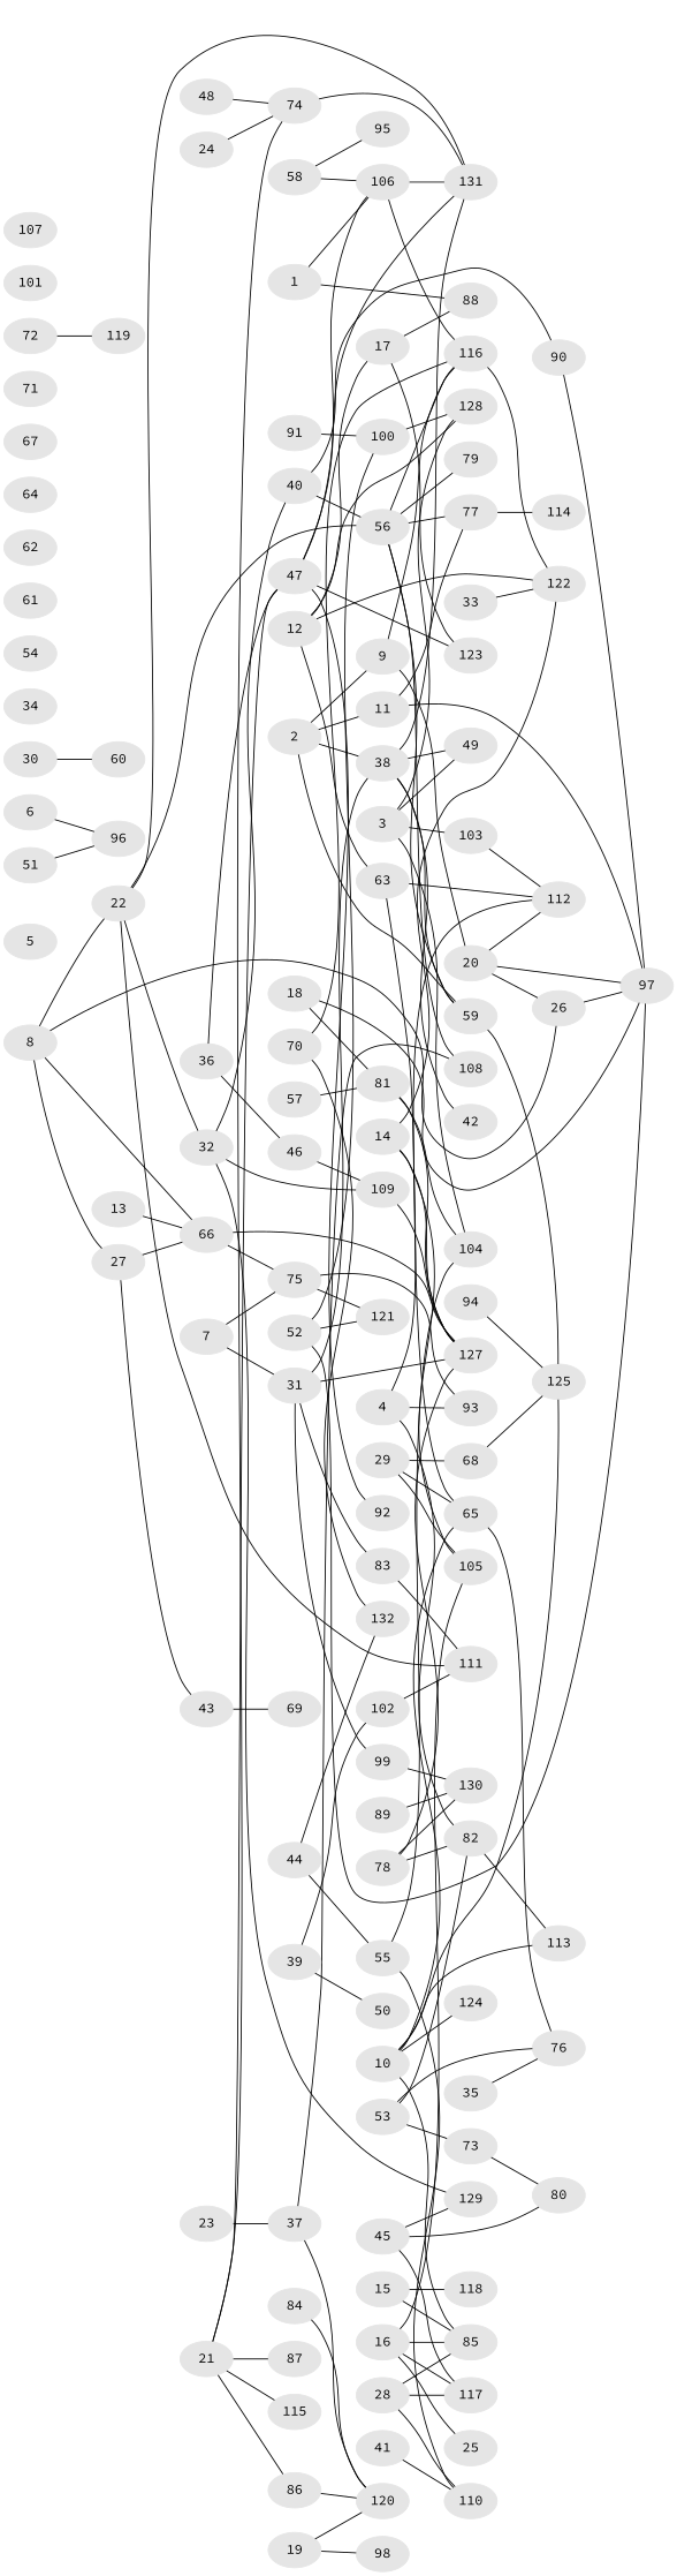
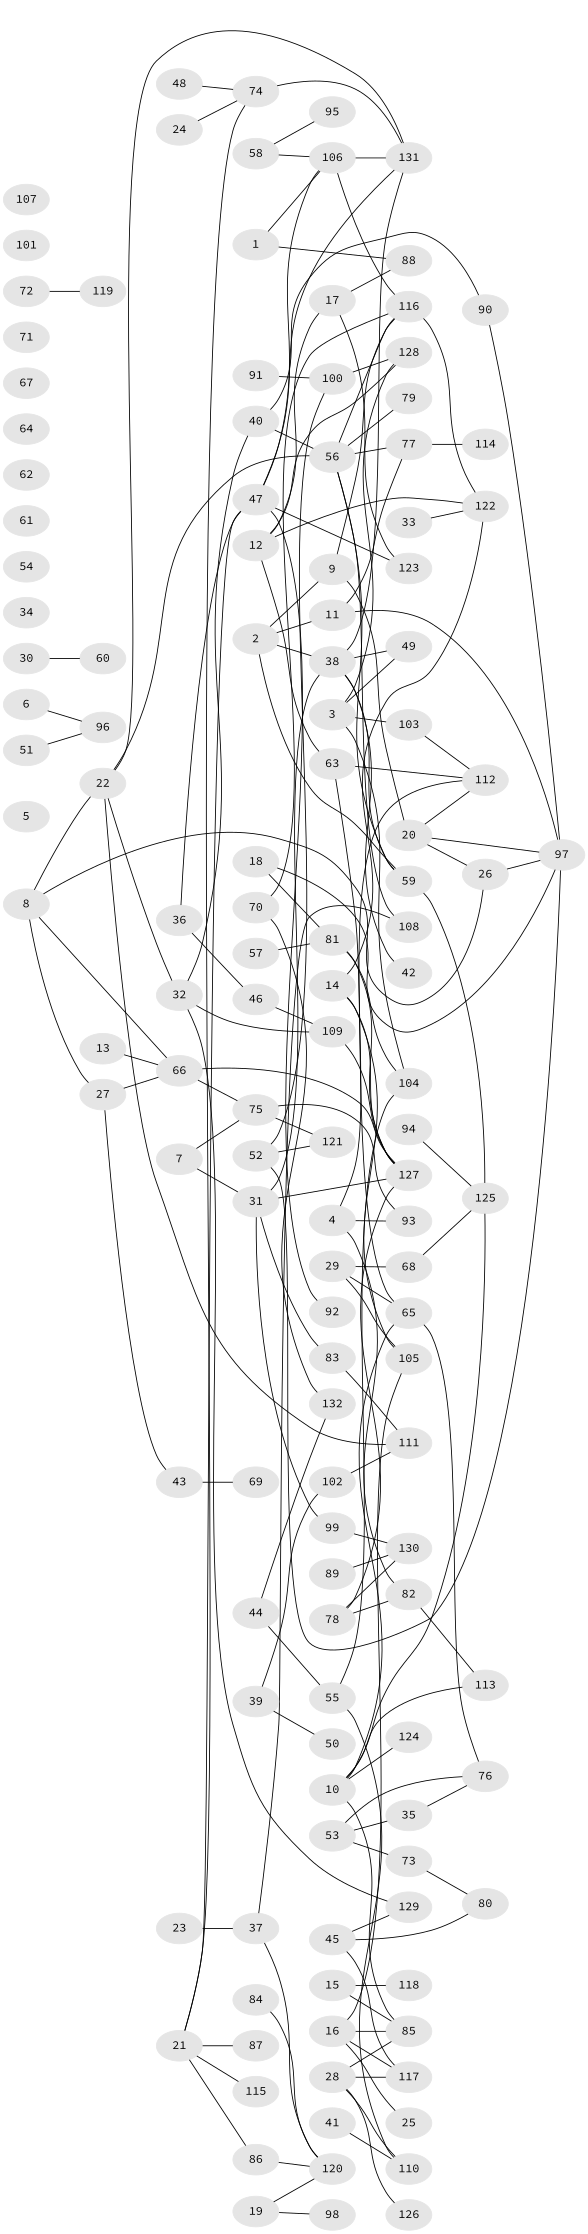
  graph {
    fontname="Source Code Pro"
    rankdir=LR
    node [color=gray90 fontname="Source Code Pro" style=filled]
    edge [fontname="Source Code Pro"]
    1
    88
    106
    116
    131
    2
    9
    11
    38
    59
    20
    77
    97
    49
    42
    125
    3
    103
    104
    128
    112
    4
    82
    93
    113
    5
    6
    96
    7
    31
    75
    127
    83
    99
    121
    8
    22
    26
    27
    66
    32
    56
    111
    43
    122
    10
    65
    85
    124
    76
    114
    12
    17
    63
    123
    13
    14
    105
    15
    118
    16
    25
    117
    18
    81
    19
    98
    120
    21
    47
    74
    86
    87
    115
    92
    40
    109
    129
    108
    79
    23
    37
    24
    69
    28
    110
+   126
    29
    68
    30
    60
    130
    90
    33
    34
    35
    36
    46
    39
    50
    102
    41
    44
    55
    132
    45
    80
    48
    51
    52
    100
    53
    73
    54
    57
    58
    95
    61
    62
    64
    67
    70
    71
    72
    119
    78
    84
    89
    91
    94
    101
    107
    1 -- 88
    1 -- 106
    106 -- 116
    106 -- 131
    116 -- 122
    2 -- 9
    2 -- 11
    2 -- 38
    2 -- 59
    9 -- 116
    9 -- 20
    11 -- 77
    11 -- 97
    38 -- 131
    38 -- 59
    38 -- 49
    38 -- 42
    59 -- 125
    20 -- 97
    20 -- 112
    20 -- 26
    77 -- 114
    3 -- 49
    3 -- 103
    3 -- 104
    3 -- 128
    103 -- 112
    4 -- 112
    4 -- 82
    4 -- 93
    82 -- 113
    6 -- 96
    7 -- 31
    7 -- 75
    31 -- 38
    31 -- 127
    31 -- 83
    31 -- 99
    75 -- 93
    75 -- 121
    83 -- 111
    99 -- 130
    8 -- 22
    8 -- 26
    8 -- 27
    8 -- 66
    22 -- 131
    22 -- 32
    22 -- 56
    22 -- 111
    26 -- 97
    27 -- 66
    27 -- 43
    66 -- 75
    66 -- 127
    32 -- 40
    32 -- 109
    32 -- 129
    56 -- 116
    56 -- 59
    56 -- 77
    56 -- 108
    56 -- 79
    43 -- 69
    10 -- 125
    10 -- 113
    10 -- 65
    10 -- 85
    10 -- 124
    65 -- 76
    12 -- 128
    12 -- 122
    12 -- 17
    12 -- 63
    17 -- 88
    17 -- 123
    63 -- 112
    63 -- 65
    13 -- 66
    14 -- 127
    14 -- 122
    14 -- 105
    15 -- 85
    15 -- 118
    16 -- 85
    16 -- 105
    16 -- 25
    16 -- 117
    18 -- 97
    18 -- 81
    81 -- 104
    81 -- 127
    19 -- 98
    19 -- 120
    21 -- 47
    21 -- 74
    21 -- 86
    21 -- 87
    21 -- 115
    47 -- 106
    47 -- 131
    47 -- 123
    47 -- 92
    74 -- 131
    86 -- 120
    40 -- 56
    40 -- 90
    109 -- 127
    23 -- 37
    37 -- 120
    37 -- 108
    24 -- 74
    28 -- 85
    28 -- 117
    28 -- 110
+   28 -- 126
    29 -- 65
    29 -- 105
    29 -- 68
    68 -- 125
    30 -- 60
    90 -- 97
    33 -- 122
    35 -- 76
    36 -- 47
    36 -- 46
    46 -- 109
    39 -- 50
    39 -- 102
    102 -- 111
    41 -- 110
    44 -- 55
    44 -- 132
    55 -- 104
    55 -- 110
    45 -- 117
    45 -- 129
    45 -- 80
    48 -- 74
    51 -- 96
    52 -- 97
    52 -- 121
    52 -- 100
    100 -- 128
-   53 -- 82
+   53 -- 35
    53 -- 76
    53 -- 73
    73 -- 80
    57 -- 81
    58 -- 106
    58 -- 95
    70 -- 116
    70 -- 132
    72 -- 119
    78 -- 82
    78 -- 127
    78 -- 130
    84 -- 120
    89 -- 130
    91 -- 100
    94 -- 125
  }
